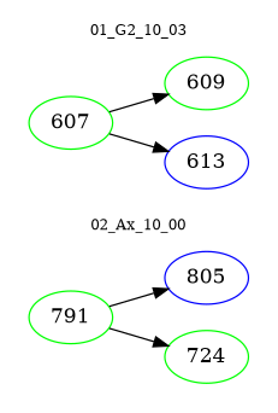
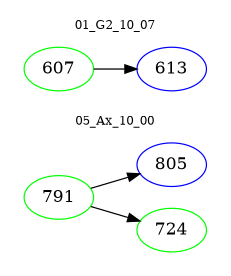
  digraph {
    rankdir=LR
    node [color=green]
    edge [color=black]
    n1 [label=791]
    n2 [label=724]
    n3 [color=blue label=805]
    n4 [label=607]
    n5 [color=blue label=613]
-   n6 [label=609]
    subgraph cluster_1 {
      color=white
      fontsize=10
-     label="02_Ax_10_00"
+     label="05_Ax_10_00"
      n1
      n2
      n3
    }
    subgraph cluster_2 {
      color=white
      fontsize=10
-     label="01_G2_10_03"
+     label="01_G2_10_07"
      n4
      n5
-     n6
    }
    n1 -> n2
    n1 -> n3
    n4 -> n5
-   n4 -> n6
  }
